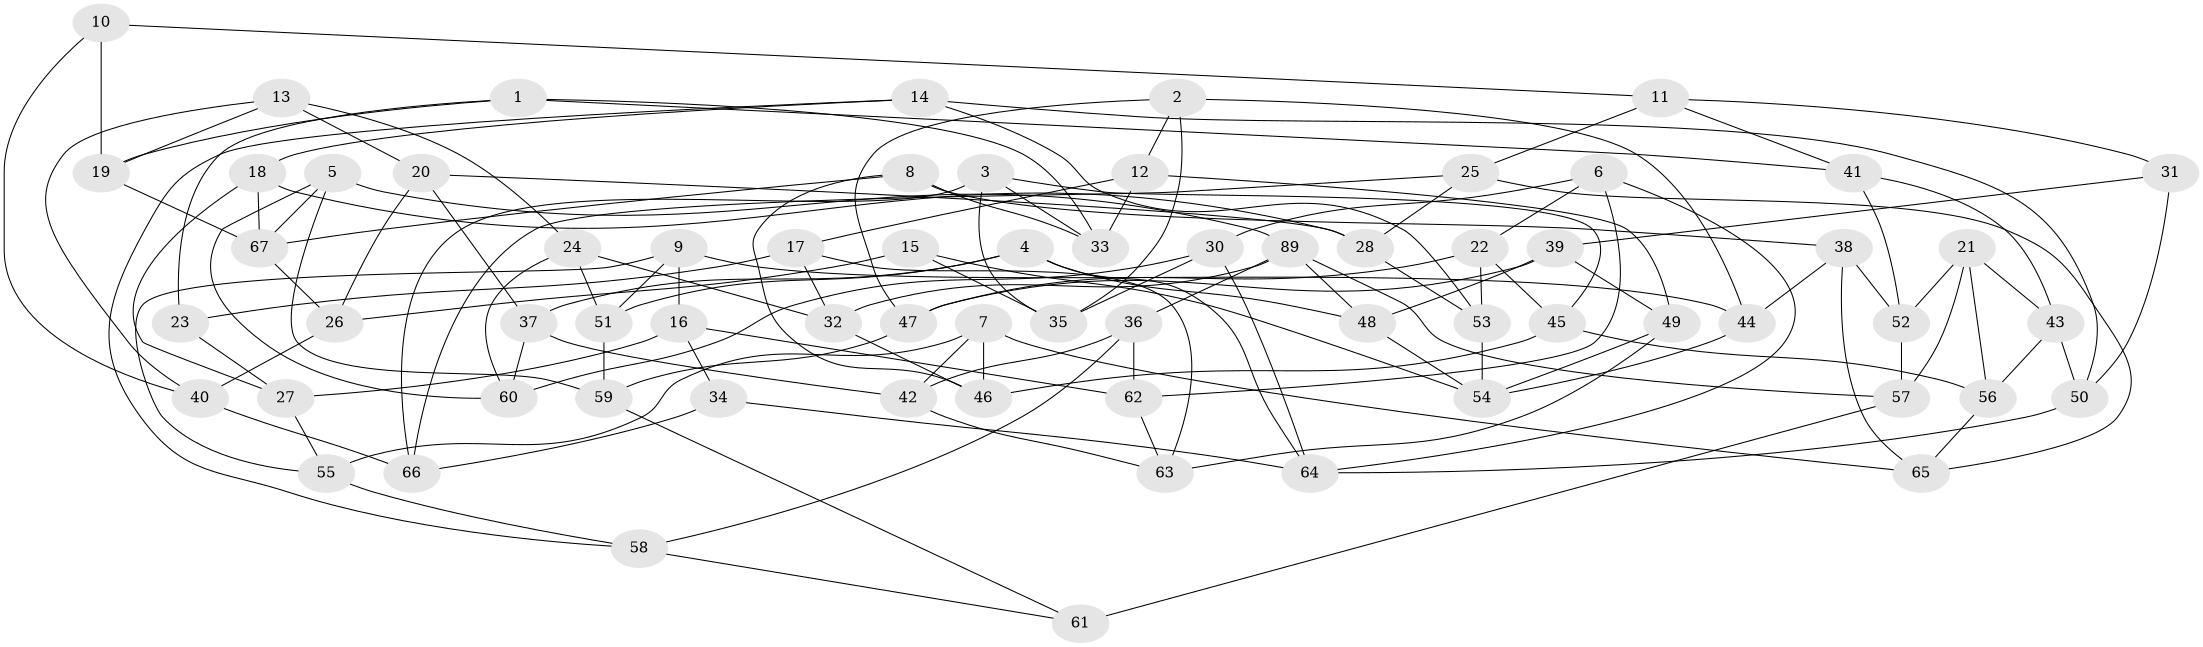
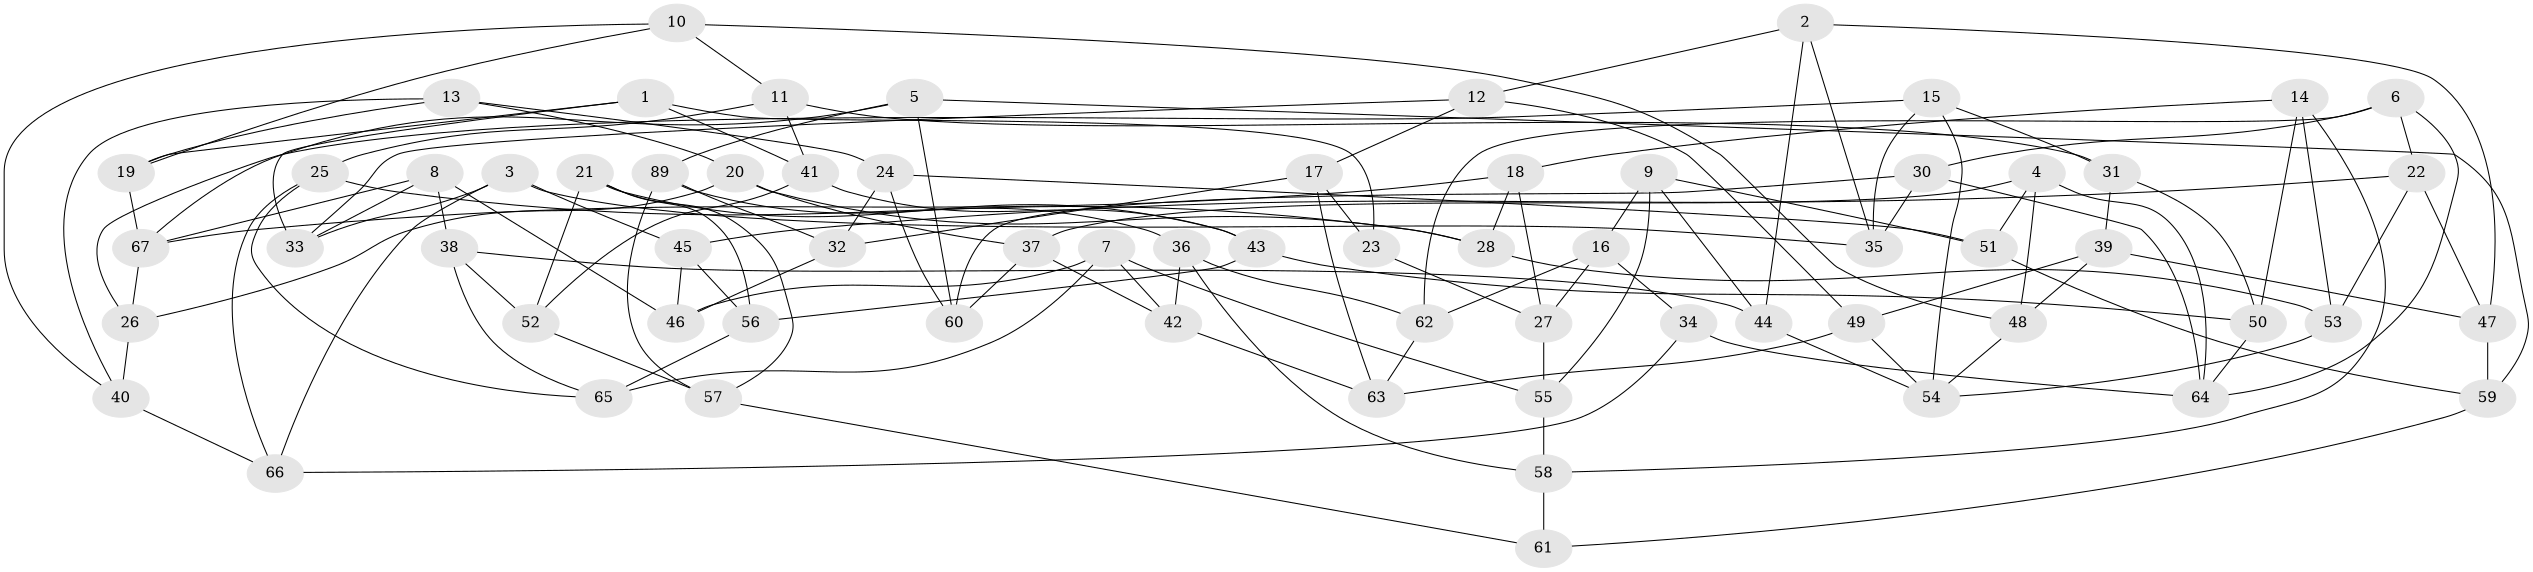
  graph {
    node [color=gray90 style=filled]
    1
    19
    23
    33
    41
    67
    27
    43
    52
    2
    12
    35
    44
    47
    17
    49
    54
    59
    3
    45
    66
    46
    56
    4
    37
    48
    51
    64
    60
    42
    n31 [label=89]
    5
    32
    57
    36
    61
    26
    6
    22
    30
    62
    53
    63
    7
    55
    65
    58
    8
    38
    9
    16
    34
    10
    11
    40
    25
    31
    28
    50
    39
    13
    20
    24
    14
    18
    15
    21
    1 -- 19
    1 -- 23
    1 -- 33
    1 -- 41
    19 -- 67
    23 -- 27
    41 -- 43
    41 -- 52
    67 -- 26
    27 -- 55
    43 -- 56
    43 -- 50
    52 -- 57
    2 -- 12
    2 -- 35
    2 -- 44
    2 -- 47
    12 -- 33
    12 -- 17
    12 -- 49
    44 -- 54
    47 -- 59
    17 -- 23
    17 -- 32
    17 -- 63
    49 -- 54
    49 -- 63
    59 -- 61
    3 -- 33
    3 -- 35
    3 -- 45
    3 -- 66
    45 -- 46
    45 -- 56
    56 -- 65
    4 -- 37
    4 -- 48
    4 -- 51
    4 -- 64
    37 -- 60
    37 -- 42
    48 -- 54
    51 -- 59
    42 -- 63
    n31 -- 32
    n31 -- 57
    n31 -- 36
    5 -- 67
    5 -- 59
    5 -- 60
    5 -- n31
    32 -- 46
    57 -- 61
    36 -- 42
    36 -- 62
    36 -- 58
    26 -- 40
    6 -- 64
    6 -- 22
    6 -- 30
    6 -- 62
    22 -- 47
    22 -- 45
    22 -- 53
    30 -- 35
    30 -- 64
    30 -- 60
    62 -- 63
    53 -- 54
    7 -- 46
    7 -- 42
    7 -- 55
    7 -- 65
    55 -- 58
    58 -- 61
    8 -- 33
    8 -- 67
    8 -- 46
    8 -- 38
    38 -- 52
    38 -- 44
    38 -- 65
    9 -- 44
    9 -- 51
    9 -- 55
    9 -- 16
    16 -- 27
    16 -- 62
    16 -- 34
    34 -- 66
    34 -- 64
    10 -- 19
-   n31 -- 48
+   10 -- 48
    10 -- 11
    10 -- 40
    11 -- 41
    11 -- 25
    11 -- 31
    40 -- 66
    25 -- 66
    25 -- 65
    25 -- 28
    31 -- 50
    31 -- 39
    28 -- 53
    50 -- 64
    39 -- 47
    39 -- 49
    39 -- 48
    13 -- 19
    13 -- 40
    13 -- 20
    13 -- 24
    20 -- 37
    20 -- 26
    20 -- 28
    24 -- 51
    24 -- 60
    24 -- 32
    14 -- 53
    14 -- 58
    14 -- 50
    14 -- 18
    18 -- 67
    18 -- 27
    18 -- 28
    15 -- 35
    15 -- 54
    15 -- 26
+   15 -- 31
    21 -- 43
    21 -- 52
    21 -- 56
    21 -- 57
  }
